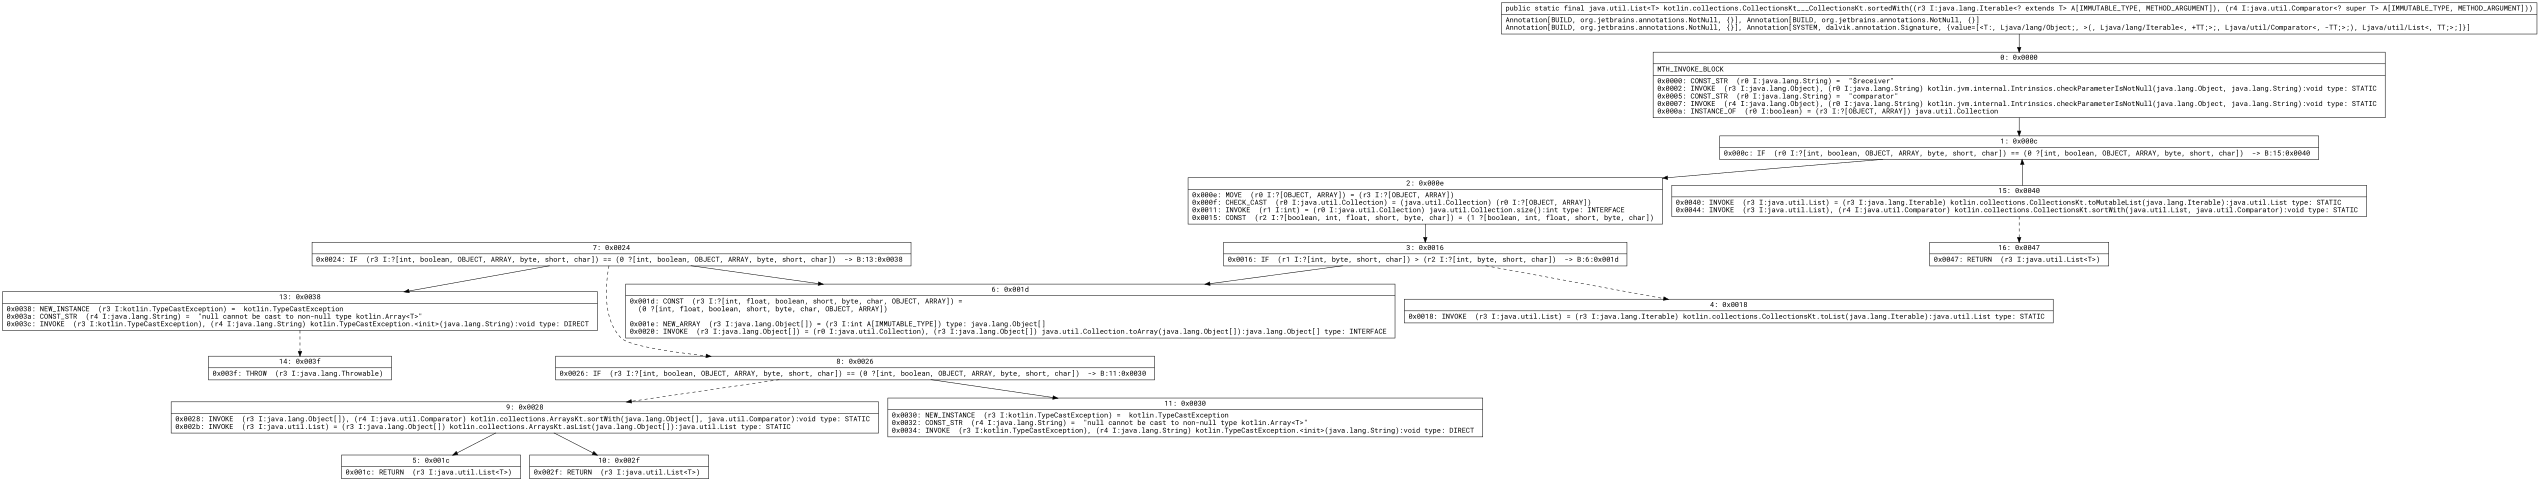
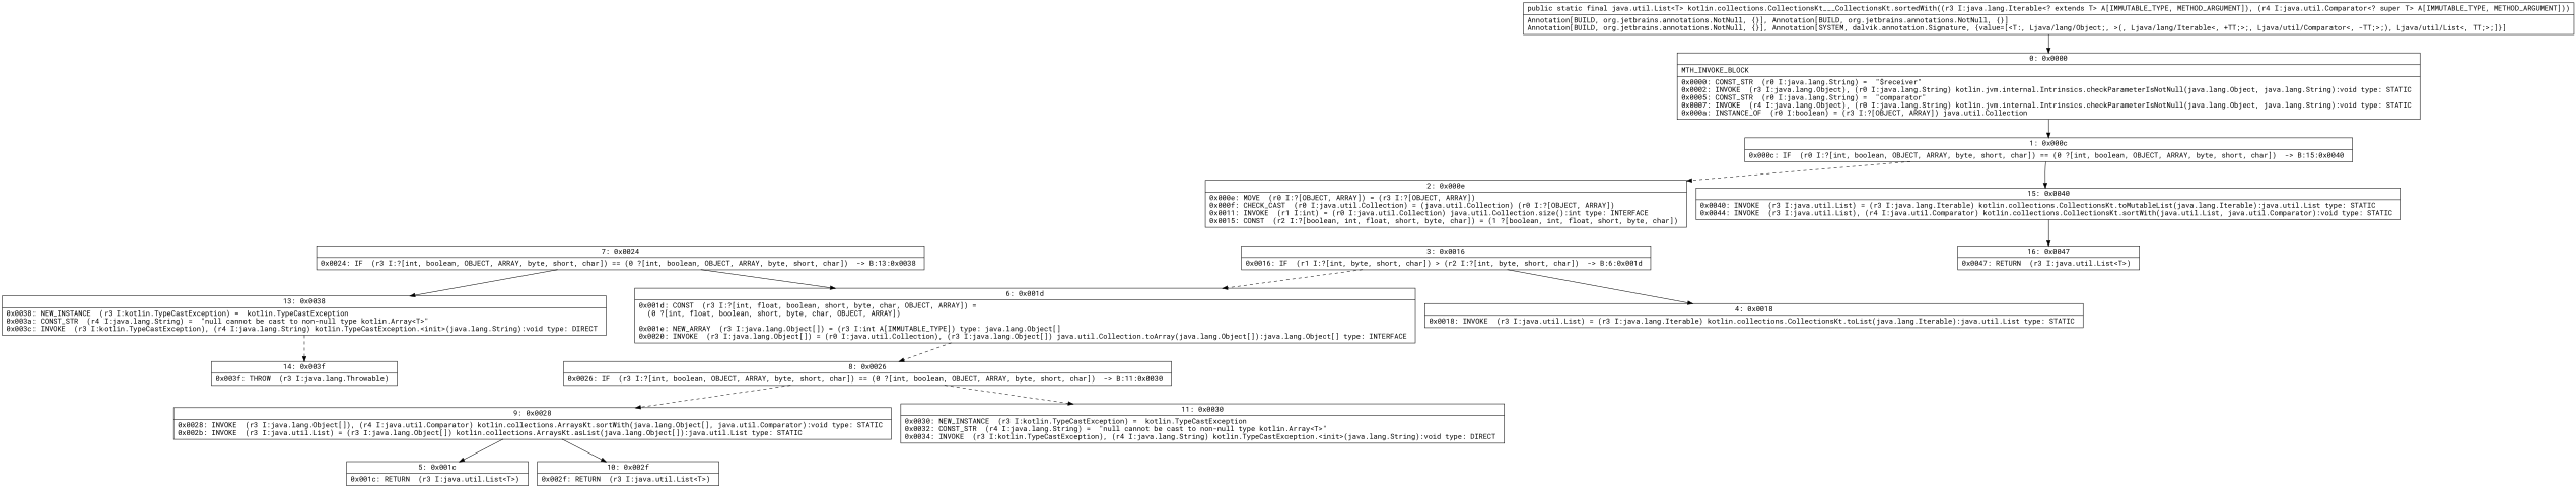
  digraph {
    fontname="Roboto Mono"
    node [fontname="Roboto Mono" shape=record]
    edge [fontname="Roboto Mono"]
    n1 [label="{0\:\ 0x0000|MTH_INVOKE_BLOCK\l|0x0000: CONST_STR  (r0 I:java.lang.String) =  \"$receiver\" \l0x0002: INVOKE  (r3 I:java.lang.Object), (r0 I:java.lang.String) kotlin.jvm.internal.Intrinsics.checkParameterIsNotNull(java.lang.Object, java.lang.String):void type: STATIC \l0x0005: CONST_STR  (r0 I:java.lang.String) =  \"comparator\" \l0x0007: INVOKE  (r4 I:java.lang.Object), (r0 I:java.lang.String) kotlin.jvm.internal.Intrinsics.checkParameterIsNotNull(java.lang.Object, java.lang.String):void type: STATIC \l0x000a: INSTANCE_OF  (r0 I:boolean) = (r3 I:?[OBJECT, ARRAY]) java.util.Collection \l}"]
    n2 [label="{1\:\ 0x000c|0x000c: IF  (r0 I:?[int, boolean, OBJECT, ARRAY, byte, short, char]) == (0 ?[int, boolean, OBJECT, ARRAY, byte, short, char])  \-\> B:15:0x0040 \l}"]
    n3 [label="{2\:\ 0x000e|0x000e: MOVE  (r0 I:?[OBJECT, ARRAY]) = (r3 I:?[OBJECT, ARRAY]) \l0x000f: CHECK_CAST  (r0 I:java.util.Collection) = (java.util.Collection) (r0 I:?[OBJECT, ARRAY]) \l0x0011: INVOKE  (r1 I:int) = (r0 I:java.util.Collection) java.util.Collection.size():int type: INTERFACE \l0x0015: CONST  (r2 I:?[boolean, int, float, short, byte, char]) = (1 ?[boolean, int, float, short, byte, char]) \l}"]
    n4 [label="{15\:\ 0x0040|0x0040: INVOKE  (r3 I:java.util.List) = (r3 I:java.lang.Iterable) kotlin.collections.CollectionsKt.toMutableList(java.lang.Iterable):java.util.List type: STATIC \l0x0044: INVOKE  (r3 I:java.util.List), (r4 I:java.util.Comparator) kotlin.collections.CollectionsKt.sortWith(java.util.List, java.util.Comparator):void type: STATIC \l}"]
    n5 [label="{3\:\ 0x0016|0x0016: IF  (r1 I:?[int, byte, short, char]) \> (r2 I:?[int, byte, short, char])  \-\> B:6:0x001d \l}"]
    n6 [label="{16\:\ 0x0047|0x0047: RETURN  (r3 I:java.util.List\<T\>) \l}"]
    n7 [label="{4\:\ 0x0018|0x0018: INVOKE  (r3 I:java.util.List) = (r3 I:java.lang.Iterable) kotlin.collections.CollectionsKt.toList(java.lang.Iterable):java.util.List type: STATIC \l}"]
    n8 [label="{6\:\ 0x001d|0x001d: CONST  (r3 I:?[int, float, boolean, short, byte, char, OBJECT, ARRAY]) = \l  (0 ?[int, float, boolean, short, byte, char, OBJECT, ARRAY])\l \l0x001e: NEW_ARRAY  (r3 I:java.lang.Object[]) = (r3 I:int A[IMMUTABLE_TYPE]) type: java.lang.Object[] \l0x0020: INVOKE  (r3 I:java.lang.Object[]) = (r0 I:java.util.Collection), (r3 I:java.lang.Object[]) java.util.Collection.toArray(java.lang.Object[]):java.lang.Object[] type: INTERFACE \l}"]
    n9 [label="{5\:\ 0x001c|0x001c: RETURN  (r3 I:java.util.List\<T\>) \l}"]
    n10 [label="{7\:\ 0x0024|0x0024: IF  (r3 I:?[int, boolean, OBJECT, ARRAY, byte, short, char]) == (0 ?[int, boolean, OBJECT, ARRAY, byte, short, char])  \-\> B:13:0x0038 \l}"]
    n11 [label="{8\:\ 0x0026|0x0026: IF  (r3 I:?[int, boolean, OBJECT, ARRAY, byte, short, char]) == (0 ?[int, boolean, OBJECT, ARRAY, byte, short, char])  \-\> B:11:0x0030 \l}"]
    n12 [label="{13\:\ 0x0038|0x0038: NEW_INSTANCE  (r3 I:kotlin.TypeCastException) =  kotlin.TypeCastException \l0x003a: CONST_STR  (r4 I:java.lang.String) =  \"null cannot be cast to non\-null type kotlin.Array\<T\>\" \l0x003c: INVOKE  (r3 I:kotlin.TypeCastException), (r4 I:java.lang.String) kotlin.TypeCastException.\<init\>(java.lang.String):void type: DIRECT \l}"]
    n13 [label="{9\:\ 0x0028|0x0028: INVOKE  (r3 I:java.lang.Object[]), (r4 I:java.util.Comparator) kotlin.collections.ArraysKt.sortWith(java.lang.Object[], java.util.Comparator):void type: STATIC \l0x002b: INVOKE  (r3 I:java.util.List) = (r3 I:java.lang.Object[]) kotlin.collections.ArraysKt.asList(java.lang.Object[]):java.util.List type: STATIC \l}"]
    n14 [label="{11\:\ 0x0030|0x0030: NEW_INSTANCE  (r3 I:kotlin.TypeCastException) =  kotlin.TypeCastException \l0x0032: CONST_STR  (r4 I:java.lang.String) =  \"null cannot be cast to non\-null type kotlin.Array\<T\>\" \l0x0034: INVOKE  (r3 I:kotlin.TypeCastException), (r4 I:java.lang.String) kotlin.TypeCastException.\<init\>(java.lang.String):void type: DIRECT \l}"]
    n15 [label="{14\:\ 0x003f|0x003f: THROW  (r3 I:java.lang.Throwable) \l}"]
    n16 [label="{10\:\ 0x002f|0x002f: RETURN  (r3 I:java.util.List\<T\>) \l}"]
    n17 [label="{public static final java.util.List\<T\> kotlin.collections.CollectionsKt___CollectionsKt.sortedWith((r3 I:java.lang.Iterable\<? extends T\> A[IMMUTABLE_TYPE, METHOD_ARGUMENT]), (r4 I:java.util.Comparator\<? super T\> A[IMMUTABLE_TYPE, METHOD_ARGUMENT]))  | Annotation[BUILD, org.jetbrains.annotations.NotNull, \{\}], Annotation[BUILD, org.jetbrains.annotations.NotNull, \{\}]\lAnnotation[BUILD, org.jetbrains.annotations.NotNull, \{\}], Annotation[SYSTEM, dalvik.annotation.Signature, \{value=[\<T:, Ljava\/lang\/Object;, \>(, Ljava\/lang\/Iterable\<, +TT;\>;, Ljava\/util\/Comparator\<, \-TT;\>;), Ljava\/util\/List\<, TT;\>;]\}]\l}"]
    n1 -> n2
-   n2 -> n3 [style=solid]
-   n4 -> n2
-   n3 -> n5
-   n4 -> n6 [style=dashed]
-   n5 -> n7 [style=dashed]
-   n5 -> n8
+   n2 -> n3 [style=dashed]
+   n2 -> n4
+   n4 -> n6
+   n5 -> n7 [style=solid]
+   n5 -> n8 [style=dashed]
    n10 -> n8
-   n10 -> n11 [style=dashed]
+   n8 -> n11 [style=dashed]
    n10 -> n12
    n11 -> n13 [style=dashed]
-   n11 -> n14
+   n11 -> n14 [style=dashed]
    n12 -> n15 [style=dashed]
    n13 -> n9
    n13 -> n16
    n17 -> n1
  }
